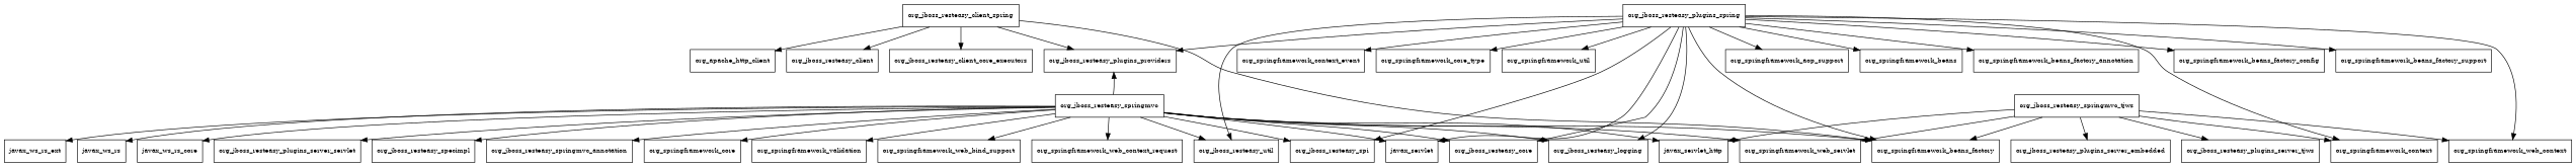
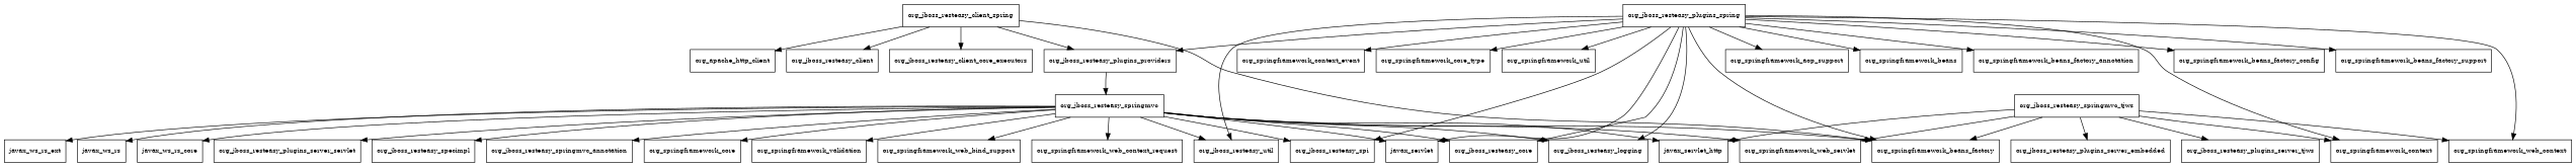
  digraph {
    node [fontsize=10.0 shape=box]
    org_jboss_resteasy_client_spring
    org_apache_http_client
    org_jboss_resteasy_client
    org_jboss_resteasy_client_core_executors
    org_jboss_resteasy_plugins_providers
    org_springframework_beans_factory
    org_jboss_resteasy_plugins_spring
    org_jboss_resteasy_spi
    javax_servlet
    org_jboss_resteasy_core
    org_jboss_resteasy_logging
    org_jboss_resteasy_util
    org_springframework_aop_support
    org_springframework_beans
    org_springframework_beans_factory_annotation
    org_springframework_beans_factory_config
    org_springframework_beans_factory_support
    org_springframework_context
    org_springframework_context_event
    org_springframework_core_type
    org_springframework_util
    org_springframework_web_context
    org_jboss_resteasy_springmvc
    javax_ws_rs_ext
    javax_servlet_http
    javax_ws_rs
    javax_ws_rs_core
    org_jboss_resteasy_plugins_server_servlet
    org_jboss_resteasy_specimpl
    org_jboss_resteasy_springmvc_annotation
    org_springframework_core
    org_springframework_validation
    org_springframework_web_bind_support
    org_springframework_web_context_request
    org_springframework_web_servlet
    org_jboss_resteasy_springmvc_tjws
    org_jboss_resteasy_plugins_server_embedded
    org_jboss_resteasy_plugins_server_tjws
    org_jboss_resteasy_client_spring -> org_apache_http_client
    org_jboss_resteasy_client_spring -> org_jboss_resteasy_client
    org_jboss_resteasy_client_spring -> org_jboss_resteasy_client_core_executors
    org_jboss_resteasy_client_spring -> org_jboss_resteasy_plugins_providers
    org_jboss_resteasy_client_spring -> org_springframework_beans_factory
    org_jboss_resteasy_plugins_spring -> org_jboss_resteasy_plugins_providers
    org_jboss_resteasy_plugins_spring -> org_springframework_beans_factory
    org_jboss_resteasy_plugins_spring -> org_jboss_resteasy_spi
    org_jboss_resteasy_plugins_spring -> javax_servlet
    org_jboss_resteasy_plugins_spring -> org_jboss_resteasy_core
    org_jboss_resteasy_plugins_spring -> org_jboss_resteasy_logging
    org_jboss_resteasy_plugins_spring -> org_jboss_resteasy_util
    org_jboss_resteasy_plugins_spring -> org_springframework_aop_support
    org_jboss_resteasy_plugins_spring -> org_springframework_beans
    org_jboss_resteasy_plugins_spring -> org_springframework_beans_factory_annotation
    org_jboss_resteasy_plugins_spring -> org_springframework_beans_factory_config
    org_jboss_resteasy_plugins_spring -> org_springframework_beans_factory_support
    org_jboss_resteasy_plugins_spring -> org_springframework_context
    org_jboss_resteasy_plugins_spring -> org_springframework_context_event
    org_jboss_resteasy_plugins_spring -> org_springframework_core_type
    org_jboss_resteasy_plugins_spring -> org_springframework_util
    org_jboss_resteasy_plugins_spring -> org_springframework_web_context
-   org_jboss_resteasy_springmvc -> org_jboss_resteasy_plugins_providers
+   org_jboss_resteasy_plugins_providers -> org_jboss_resteasy_springmvc
    org_jboss_resteasy_springmvc -> org_springframework_beans_factory
    org_jboss_resteasy_springmvc -> org_jboss_resteasy_spi
    org_jboss_resteasy_springmvc -> javax_servlet
    org_jboss_resteasy_springmvc -> org_jboss_resteasy_core
    org_jboss_resteasy_springmvc -> org_jboss_resteasy_logging
    org_jboss_resteasy_springmvc -> org_jboss_resteasy_util
    org_jboss_resteasy_springmvc -> javax_ws_rs_ext
    org_jboss_resteasy_springmvc -> javax_servlet_http
    org_jboss_resteasy_springmvc -> javax_ws_rs
    org_jboss_resteasy_springmvc -> javax_ws_rs_core
    org_jboss_resteasy_springmvc -> org_jboss_resteasy_plugins_server_servlet
    org_jboss_resteasy_springmvc -> org_jboss_resteasy_specimpl
    org_jboss_resteasy_springmvc -> org_jboss_resteasy_springmvc_annotation
    org_jboss_resteasy_springmvc -> org_springframework_core
    org_jboss_resteasy_springmvc -> org_springframework_validation
    org_jboss_resteasy_springmvc -> org_springframework_web_bind_support
    org_jboss_resteasy_springmvc -> org_springframework_web_context_request
    org_jboss_resteasy_springmvc -> org_springframework_web_servlet
    org_jboss_resteasy_springmvc_tjws -> org_springframework_beans_factory
    org_jboss_resteasy_springmvc_tjws -> org_springframework_context
    org_jboss_resteasy_springmvc_tjws -> org_springframework_web_context
    org_jboss_resteasy_springmvc_tjws -> javax_servlet_http
    org_jboss_resteasy_springmvc_tjws -> org_springframework_web_servlet
    org_jboss_resteasy_springmvc_tjws -> org_jboss_resteasy_plugins_server_embedded
    org_jboss_resteasy_springmvc_tjws -> org_jboss_resteasy_plugins_server_tjws
  }
